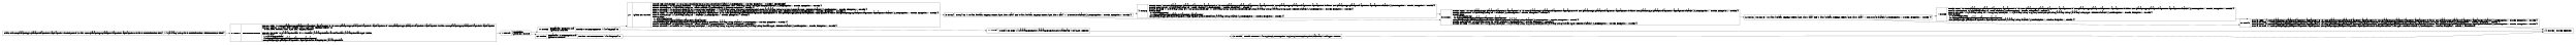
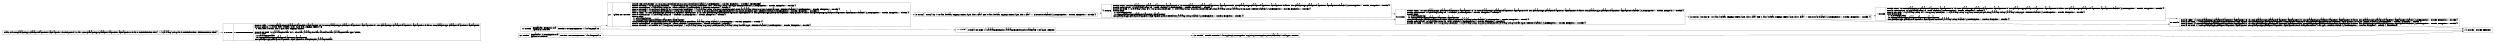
  digraph {
    rankdir=LR
    node [shape=record]
-   n1 [label="{0\:\ 0x0000|TRY_ENTER_BLOCK\l|0x0000: IGET  (r0 I:com.ghanapostgps.ghanapost.fragments.MapFragment) = (r3 I:com.ghanapostgps.ghanapost.fragments.MapFragment$19) com.ghanapostgps.ghanapost.fragments.MapFragment.19.this$0 com.ghanapostgps.ghanapost.fragments.MapFragment \l0x0002: CONST  (r1 I:?[int, float, boolean, short, byte, char, OBJECT, ARRAY]) = \l  (0 ?[int, float, boolean, short, byte, char, OBJECT, ARRAY])\l \l0x0003: INVOKE  (r2 I:java.lang.Boolean) = (r1 I:boolean) java.lang.Boolean.valueOf(boolean):java.lang.Boolean type: STATIC \l0x0007: IPUT  \l  (r2 I:java.lang.Boolean)\l  (r0 I:com.ghanapostgps.ghanapost.fragments.MapFragment)\l com.ghanapostgps.ghanapost.fragments.MapFragment.isMakingRequest java.lang.Boolean \l}"]
-   n2 [label="{1\:\ 0x0009|SYNTHETIC\lSplitter:B:1:0x0009\l}"]
+   n1 [label="{0\:\ 0x0000|MTH_ENTER_BLOCK\l|0x0000: IGET  (r0 I:com.ghanapostgps.ghanapost.fragments.MapFragment) = (r3 I:com.ghanapostgps.ghanapost.fragments.MapFragment$19) com.ghanapostgps.ghanapost.fragments.MapFragment.19.this$0 com.ghanapostgps.ghanapost.fragments.MapFragment \l0x0002: CONST  (r1 I:?[int, float, boolean, short, byte, char, OBJECT, ARRAY]) = \l  (0 ?[int, float, boolean, short, byte, char, OBJECT, ARRAY])\l \l0x0003: INVOKE  (r2 I:java.lang.Boolean) = (r1 I:boolean) java.lang.Boolean.valueOf(boolean):java.lang.Boolean type: STATIC \l0x0007: IPUT  \l  (r2 I:java.lang.Boolean)\l  (r0 I:com.ghanapostgps.ghanapost.fragments.MapFragment)\l com.ghanapostgps.ghanapost.fragments.MapFragment.isMakingRequest java.lang.Boolean \l}"]
    n3 [label="{10\:\ 0x0053|ExcHandler: Exception null\lSplitter:B:1:0x0009\l|0x0053: MOVE_EXCEPTION  (r4 I:?[OBJECT]) =  \l}"]
    n4 [label="{12\:\ 0x0058|ExcHandler: JSONException null\lSplitter:B:1:0x0009\l|0x0058: MOVE_EXCEPTION  (r4 I:?[OBJECT]) =  \l}"]
    n5 [label="{2\:\ ?|Splitter:B:1:0x0009\l|0x0009: NEW_INSTANCE  (r0 I:org.json.JSONObject) =  org.json.JSONObject A[Catch:\{ JSONException \-\> 0x0058, Exception \-\> 0x0053 \}, TRY_ENTER]\l0x000b: INVOKE  (r0 I:org.json.JSONObject), (r4 I:java.lang.String) org.json.JSONObject.\<init\>(java.lang.String):void type: DIRECT A[Catch:\{ JSONException \-\> 0x0058, Exception \-\> 0x0053 \}]\l0x000e: CONST_STR  (r4 I:java.lang.String) =  \"Table\" A[Catch:\{ JSONException \-\> 0x0058, Exception \-\> 0x0053 \}]\l0x0010: INVOKE  (r4 I:org.json.JSONArray) = (r0 I:org.json.JSONObject), (r4 I:java.lang.String) org.json.JSONObject.getJSONArray(java.lang.String):org.json.JSONArray type: VIRTUAL A[Catch:\{ JSONException \-\> 0x0058, Exception \-\> 0x0053 \}]\l0x0014: INVOKE  (r4 I:org.json.JSONObject) = (r4 I:org.json.JSONArray), (r1 I:int) org.json.JSONArray.getJSONObject(int):org.json.JSONObject type: VIRTUAL A[Catch:\{ JSONException \-\> 0x0058, Exception \-\> 0x0053 \}]\l0x0018: IGET  (r0 I:com.ghanapostgps.ghanapost.fragments.MapFragment) = (r3 I:com.ghanapostgps.ghanapost.fragments.MapFragment$19) com.ghanapostgps.ghanapost.fragments.MapFragment.19.this$0 com.ghanapostgps.ghanapost.fragments.MapFragment A[Catch:\{ JSONException \-\> 0x0058, Exception \-\> 0x0053 \}]\l0x001a: CONST_STR  (r1 I:java.lang.String) =  \"\" A[Catch:\{ JSONException \-\> 0x0058, Exception \-\> 0x0053 \}]\l0x001c: IPUT  \l  (r1 I:java.lang.String)\l  (r0 I:com.ghanapostgps.ghanapost.fragments.MapFragment)\l com.ghanapostgps.ghanapost.fragments.MapFragment.CodeStreetAddress java.lang.String A[Catch:\{ JSONException \-\> 0x0058, Exception \-\> 0x0053 \}]\l0x001e: CONST_STR  (r0 I:java.lang.String) =  \"Street\" A[Catch:\{ JSONException \-\> 0x0058, Exception \-\> 0x0053 \}]\l0x0020: INVOKE  (r0 I:boolean) = (r4 I:org.json.JSONObject), (r0 I:java.lang.String) org.json.JSONObject.has(java.lang.String):boolean type: VIRTUAL A[Catch:\{ JSONException \-\> 0x0058, Exception \-\> 0x0053 \}]\l}"]
    n6 [label="{3\:\ 0x0024|0x0024: IF  (r0 I:?[int, boolean, OBJECT, ARRAY, byte, short, char]) == (0 ?[int, boolean, OBJECT, ARRAY, byte, short, char])  \-\> B:5:0x0030 A[Catch:\{ JSONException \-\> 0x0058, Exception \-\> 0x0053 \}]\l}"]
    n7 [label="{11\:\ 0x0054|0x0054: INVOKE  (r4 I:java.lang.Exception) java.lang.Exception.printStackTrace():void type: VIRTUAL \l}"]
    n8 [label="{13\:\ 0x0059|0x0059: INVOKE  (r4 I:org.json.JSONException) org.json.JSONException.printStackTrace():void type: VIRTUAL \l}"]
    n9 [label="{4\:\ 0x0026|0x0026: IGET  (r0 I:com.ghanapostgps.ghanapost.fragments.MapFragment) = (r3 I:com.ghanapostgps.ghanapost.fragments.MapFragment$19) com.ghanapostgps.ghanapost.fragments.MapFragment.19.this$0 com.ghanapostgps.ghanapost.fragments.MapFragment A[Catch:\{ JSONException \-\> 0x0058, Exception \-\> 0x0053 \}]\l0x0028: CONST_STR  (r1 I:java.lang.String) =  \"Street\" A[Catch:\{ JSONException \-\> 0x0058, Exception \-\> 0x0053 \}]\l0x002a: INVOKE  (r1 I:java.lang.String) = (r4 I:org.json.JSONObject), (r1 I:java.lang.String) org.json.JSONObject.getString(java.lang.String):java.lang.String type: VIRTUAL A[Catch:\{ JSONException \-\> 0x0058, Exception \-\> 0x0053 \}]\l0x002e: IPUT  \l  (r1 I:java.lang.String)\l  (r0 I:com.ghanapostgps.ghanapost.fragments.MapFragment)\l com.ghanapostgps.ghanapost.fragments.MapFragment.CodeStreetAddress java.lang.String A[Catch:\{ JSONException \-\> 0x0058, Exception \-\> 0x0053 \}]\l}"]
    n10 [label="{5\:\ 0x0030|0x0030: IGET  (r0 I:com.ghanapostgps.ghanapost.fragments.MapFragment) = (r3 I:com.ghanapostgps.ghanapost.fragments.MapFragment$19) com.ghanapostgps.ghanapost.fragments.MapFragment.19.this$0 com.ghanapostgps.ghanapost.fragments.MapFragment A[Catch:\{ JSONException \-\> 0x0058, Exception \-\> 0x0053 \}]\l0x0032: CONST_STR  (r1 I:java.lang.String) =  \"\" A[Catch:\{ JSONException \-\> 0x0058, Exception \-\> 0x0053 \}]\l0x0034: IPUT  \l  (r1 I:java.lang.String)\l  (r0 I:com.ghanapostgps.ghanapost.fragments.MapFragment)\l com.ghanapostgps.ghanapost.fragments.MapFragment.CodeArea java.lang.String A[Catch:\{ JSONException \-\> 0x0058, Exception \-\> 0x0053 \}]\l0x0036: CONST_STR  (r0 I:java.lang.String) =  \"Area\" A[Catch:\{ JSONException \-\> 0x0058, Exception \-\> 0x0053 \}]\l0x0038: INVOKE  (r0 I:boolean) = (r4 I:org.json.JSONObject), (r0 I:java.lang.String) org.json.JSONObject.has(java.lang.String):boolean type: VIRTUAL A[Catch:\{ JSONException \-\> 0x0058, Exception \-\> 0x0053 \}]\l}"]
    n11 [label="{6\:\ 0x003c|0x003c: IF  (r0 I:?[int, boolean, OBJECT, ARRAY, byte, short, char]) == (0 ?[int, boolean, OBJECT, ARRAY, byte, short, char])  \-\> B:8:0x0048 A[Catch:\{ JSONException \-\> 0x0058, Exception \-\> 0x0053 \}]\l}"]
-   n12 [label="{7\:\ 0x003e|0x003e: IGET  (r0 I:com.ghanapostgps.ghanapost.fragments.MapFragment) = (r3 I:com.ghanapostgps.ghanapost.fragments.MapFragment$19) com.ghanapostgps.ghanapost.fragments.MapFragment.19.this$0 com.ghanapostgps.ghanapost.fragments.MapFragment A[Catch:\{ JSONException \-\> 0x0058, Exception \-\> 0x0053 \}]\l0x0040: CONST_STR  (r1 I:java.lang.String) =  \"Area\" A[Catch:\{ JSONException \-\> 0x0058, Exception \-\> 0x0053 \}]\l0x0042: INVOKE  (r4 I:java.lang.String) = (r4 I:org.json.JSONObject), (r1 I:java.lang.String) org.json.JSONObject.getString(java.lang.String):java.lang.String type: VIRTUAL A[Catch:\{ JSONException \-\> 0x0058, Exception \-\> 0x0053 \}]\l0x0046: IPUT  \l  (r4 I:java.lang.String)\l  (r0 I:com.ghanapostgps.ghanapost.fragments.MapFragment)\l com.ghanapostgps.ghanapost.fragments.MapFragment.CodeArea java.lang.String A[Catch:\{ JSONException \-\> 0x0058, Exception \-\> 0x0053 \}]\l}"]
+   n12 [label="{7\:\ 0x003e|0x003e: IGET  (r0 I:com.ghanapostgps.ghanapost.fragments.MapFragment) = (r3 I:com.ghanapostgps.ghanapost.fragments.MapFragment$19) com.ghanapostgps.ghanapost.fragments.MapFragment.19.this$0 com.ghanapostgps.ghanapost.fragments.MapFragment A[Catch:\{ JSONException \-\> 0x0058, Exception \-\> 0x0053 \}]\l0x0040: CONST_STR  (r1 I:java.lang.String) =  \"Area\" A[Catch:\{ JSONException \-\> 0x0058, Exception \-\> 0x0053 \}]\l0x0042: INVOKE  (r4 I:java.lang.String) = (r4 I:org.json.JSONObject), (r1 I:java.lang.String) org.json.JSONObject.getString(java.lang.String):java.lang.String type: VIRTUAL A[Catch:\{ JSONException \-\> 0x0058, Exception \-\> 0x0053 \}]\l0x0046: INVOKE  \l  (r4 I:java.lang.String)\l  (r0 I:com.ghanapostgps.ghanapost.fragments.MapFragment)\l com.ghanapostgps.ghanapost.fragments.MapFragment.CodeArea java.lang.String A[Catch:\{ JSONException \-\> 0x0058, Exception \-\> 0x0053 \}]\l}"]
    n13 [label="{8\:\ 0x0048|0x0048: IGET  (r4 I:com.ghanapostgps.ghanapost.fragments.MapFragment) = (r3 I:com.ghanapostgps.ghanapost.fragments.MapFragment$19) com.ghanapostgps.ghanapost.fragments.MapFragment.19.this$0 com.ghanapostgps.ghanapost.fragments.MapFragment A[Catch:\{ JSONException \-\> 0x0058, Exception \-\> 0x0053 \}]\l0x004a: INVOKE  (r4 I:com.ghanapostgps.ghanapost.fragments.MapFragment) com.ghanapostgps.ghanapost.fragments.MapFragment.access$300(com.ghanapostgps.ghanapost.fragments.MapFragment):void type: STATIC A[Catch:\{ JSONException \-\> 0x0058, Exception \-\> 0x0053 \}]\l0x004d: IGET  (r4 I:com.ghanapostgps.ghanapost.fragments.MapFragment) = (r3 I:com.ghanapostgps.ghanapost.fragments.MapFragment$19) com.ghanapostgps.ghanapost.fragments.MapFragment.19.this$0 com.ghanapostgps.ghanapost.fragments.MapFragment A[Catch:\{ JSONException \-\> 0x0058, Exception \-\> 0x0053 \}]\l0x004f: INVOKE  (r4 I:com.ghanapostgps.ghanapost.fragments.MapFragment) com.ghanapostgps.ghanapost.fragments.MapFragment.sendMessageToLocation():void type: VIRTUAL A[Catch:\{ JSONException \-\> 0x0058, Exception \-\> 0x0053 \}, TRY_LEAVE]\l}"]
    n14 [label="{14\:\ 0x005c|0x005c: RETURN   \l}"]
    n15 [label="{public void com.ghanapostgps.ghanapost.fragments.MapFragment.19.onResponse((r3 'this' I:com.ghanapostgps.ghanapost.fragments.MapFragment$19 A[IMMUTABLE_TYPE, THIS]), (r4 I:java.lang.String A[IMMUTABLE_TYPE, METHOD_ARGUMENT])) }"]
-   n1 -> n2
-   n2 -> n3
-   n2 -> n4
    n3 -> n5
    n3 -> n7
    n4 -> n8
    n5 -> n6
    n6 -> n9 [style=dashed]
    n6 -> n10
    n7 -> n14
    n8 -> n14
    n9 -> n10
    n10 -> n11
    n11 -> n12 [style=dashed]
    n11 -> n13
    n12 -> n13
    n13 -> n14
    n15 -> n1
  }
